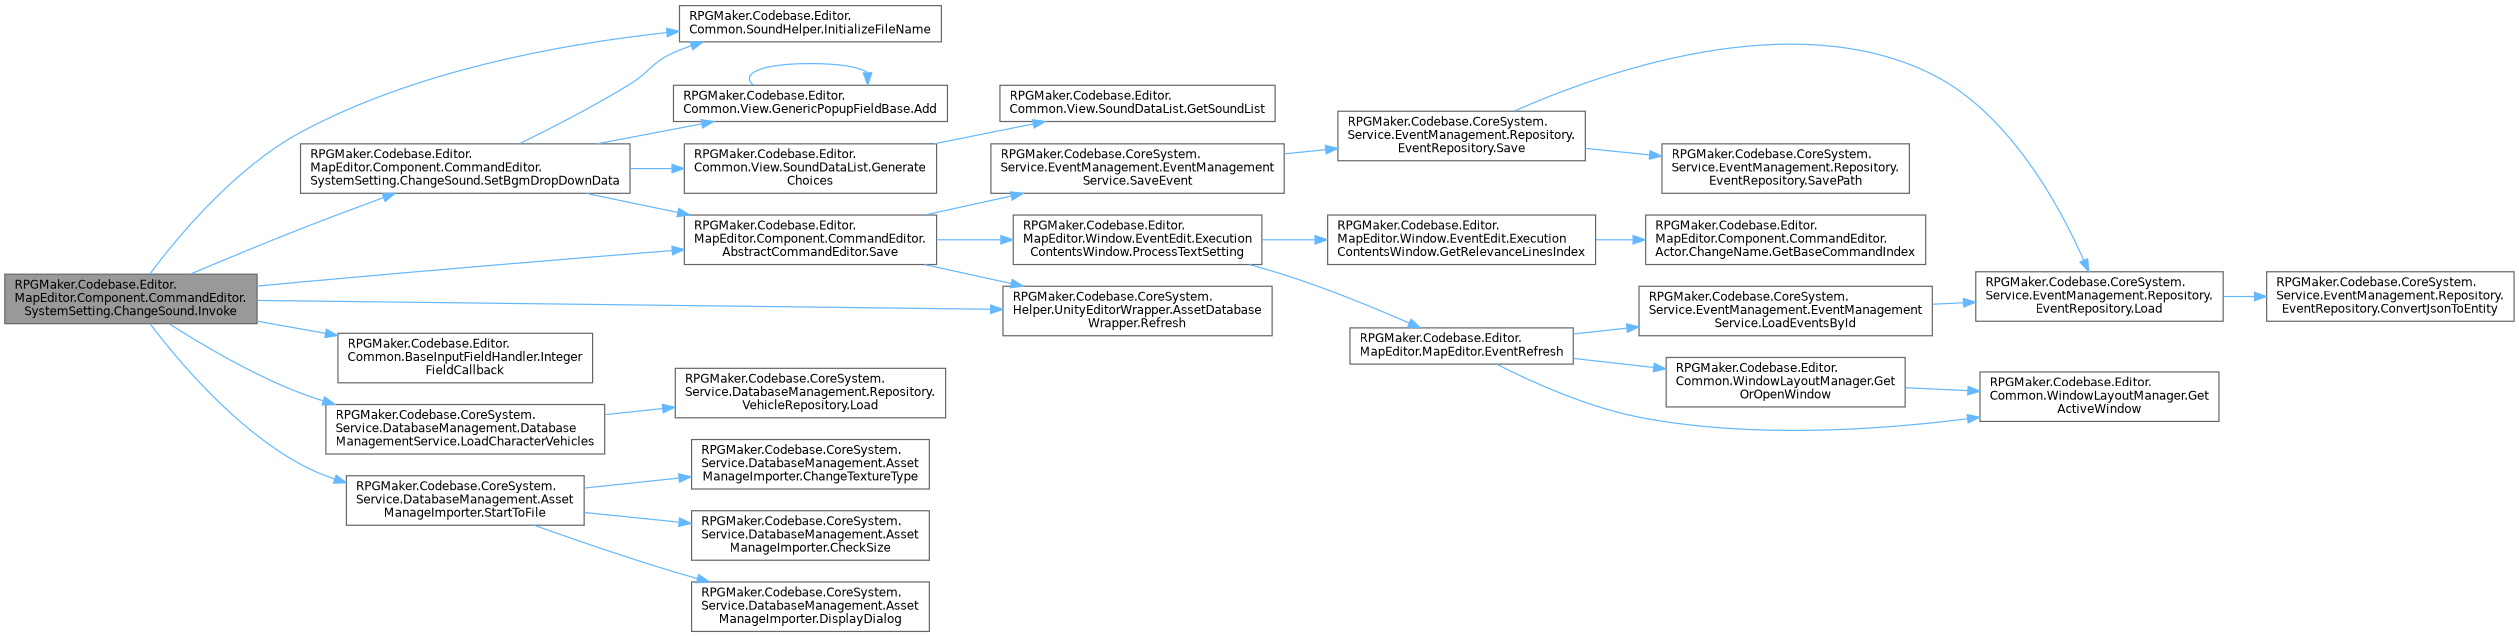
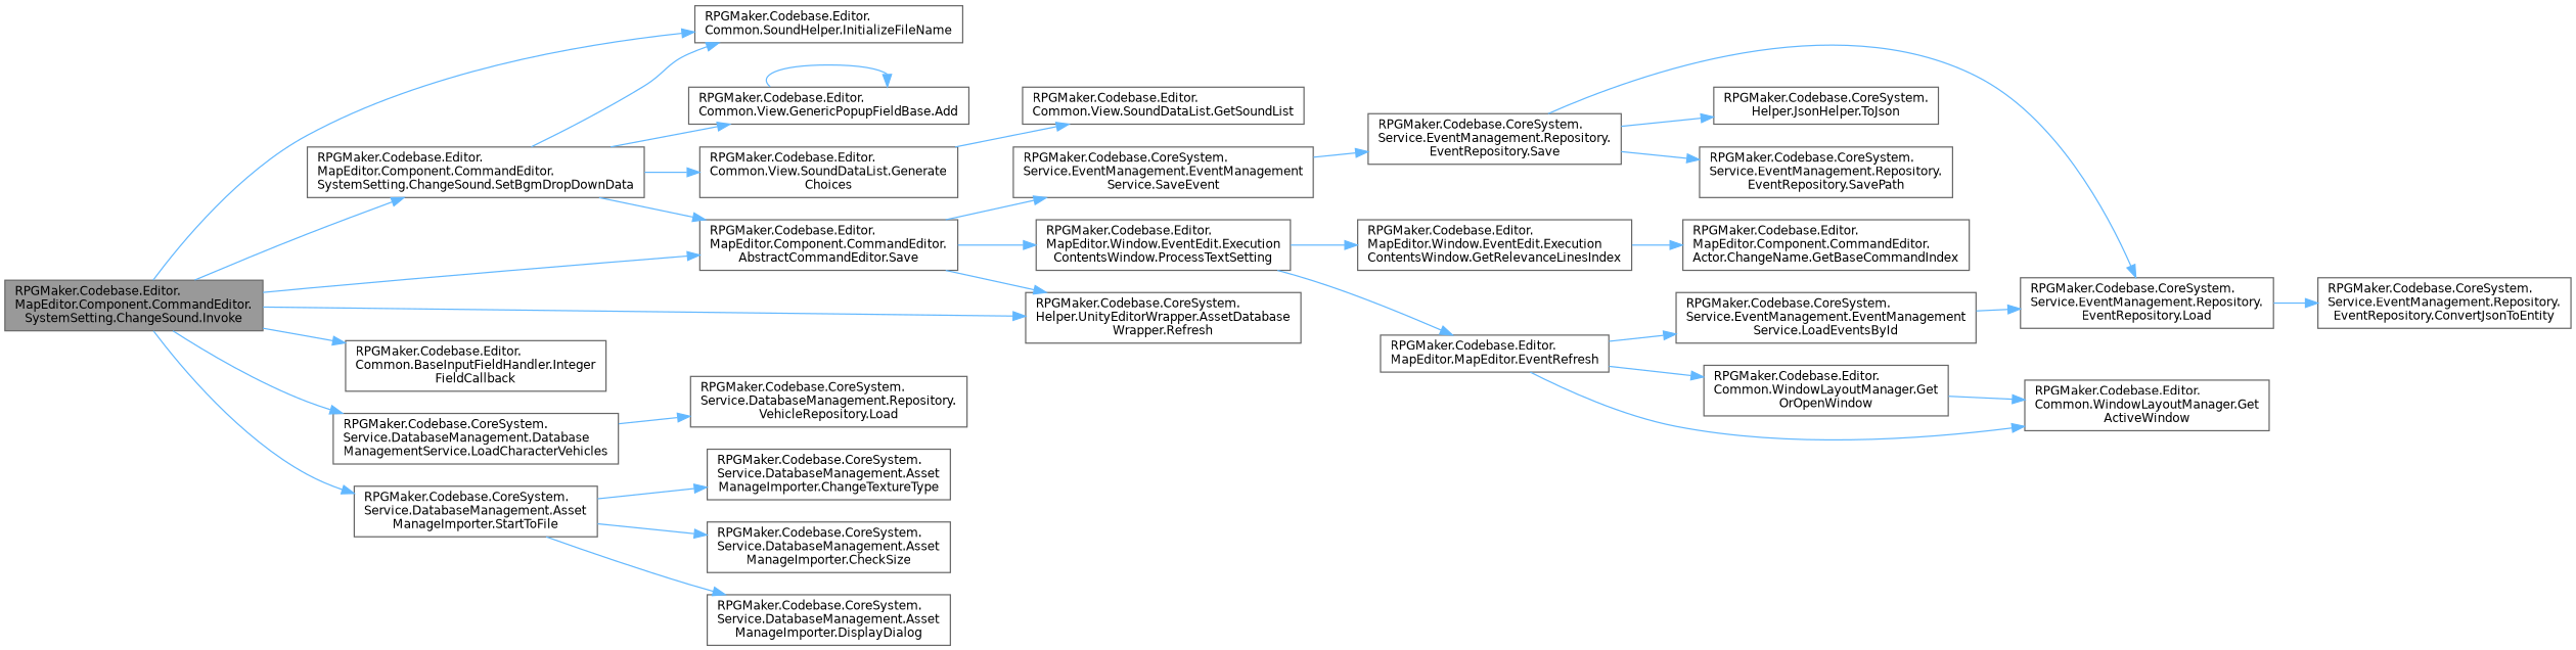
  digraph {
    rankdir=LR
    node [color=grey40 fillcolor=white fontname=Helvetica fontsize=10 shape=box style=filled]
    edge [color=steelblue1 fontname=Helvetica fontsize=10 labelfontname=Helvetica labelfontsize=10 style=solid]
    n1 [color=gray40 fillcolor=grey60 fontcolor=black height=0.2 label="RPGMaker.Codebase.Editor.\lMapEditor.Component.CommandEditor.\lSystemSetting.ChangeSound.Invoke" width=0.4]
    n2 [height=0.2 label="RPGMaker.Codebase.Editor.\lCommon.SoundHelper.InitializeFileName" width=0.4]
    n3 [height=0.2 label="RPGMaker.Codebase.Editor.\lCommon.BaseInputFieldHandler.Integer\lFieldCallback" width=0.4]
    n4 [height=0.2 label="RPGMaker.Codebase.CoreSystem.\lService.DatabaseManagement.Database\lManagementService.LoadCharacterVehicles" width=0.4]
    n5 [height=0.2 label="RPGMaker.Codebase.CoreSystem.\lHelper.UnityEditorWrapper.AssetDatabase\lWrapper.Refresh" width=0.4]
    n6 [height=0.2 label="RPGMaker.Codebase.Editor.\lMapEditor.Component.CommandEditor.\lAbstractCommandEditor.Save" width=0.4]
    n7 [height=0.2 label="RPGMaker.Codebase.Editor.\lMapEditor.Component.CommandEditor.\lSystemSetting.ChangeSound.SetBgmDropDownData" width=0.4]
    n8 [height=0.2 label="RPGMaker.Codebase.CoreSystem.\lService.DatabaseManagement.Asset\lManageImporter.StartToFile" width=0.4]
    n9 [height=0.2 label="RPGMaker.Codebase.CoreSystem.\lService.DatabaseManagement.Repository.\lVehicleRepository.Load" width=0.4]
    n10 [height=0.2 label="RPGMaker.Codebase.Editor.\lMapEditor.Window.EventEdit.Execution\lContentsWindow.ProcessTextSetting" width=0.4]
    n11 [height=0.2 label="RPGMaker.Codebase.CoreSystem.\lService.EventManagement.EventManagement\lService.SaveEvent" width=0.4]
    n12 [height=0.2 label="RPGMaker.Codebase.Editor.\lMapEditor.MapEditor.EventRefresh" width=0.4]
    n13 [height=0.2 label="RPGMaker.Codebase.Editor.\lMapEditor.Window.EventEdit.Execution\lContentsWindow.GetRelevanceLinesIndex" width=0.4]
    n14 [height=0.2 label="RPGMaker.Codebase.Editor.\lCommon.WindowLayoutManager.Get\lActiveWindow" width=0.4]
    n15 [height=0.2 label="RPGMaker.Codebase.Editor.\lCommon.WindowLayoutManager.Get\lOrOpenWindow" width=0.4]
    n16 [height=0.2 label="RPGMaker.Codebase.CoreSystem.\lService.EventManagement.EventManagement\lService.LoadEventsById" width=0.4]
    n17 [height=0.2 label="RPGMaker.Codebase.CoreSystem.\lService.EventManagement.Repository.\lEventRepository.Load" width=0.4]
    n18 [height=0.2 label="RPGMaker.Codebase.CoreSystem.\lService.EventManagement.Repository.\lEventRepository.ConvertJsonToEntity" width=0.4]
    n19 [height=0.2 label="RPGMaker.Codebase.Editor.\lMapEditor.Component.CommandEditor.\lActor.ChangeName.GetBaseCommandIndex" width=0.4]
    n20 [height=0.2 label="RPGMaker.Codebase.CoreSystem.\lService.EventManagement.Repository.\lEventRepository.Save" width=0.4]
    n21 [height=0.2 label="RPGMaker.Codebase.CoreSystem.\lService.EventManagement.Repository.\lEventRepository.SavePath" width=0.4]
+   n22 [height=0.2 label="RPGMaker.Codebase.CoreSystem.\lHelper.JsonHelper.ToJson" width=0.4]
    n23 [height=0.2 label="RPGMaker.Codebase.Editor.\lCommon.View.GenericPopupFieldBase.Add" width=0.4]
    n24 [height=0.2 label="RPGMaker.Codebase.Editor.\lCommon.View.SoundDataList.Generate\lChoices" width=0.4]
    n25 [height=0.2 label="RPGMaker.Codebase.Editor.\lCommon.View.SoundDataList.GetSoundList" width=0.4]
    n26 [height=0.2 label="RPGMaker.Codebase.CoreSystem.\lService.DatabaseManagement.Asset\lManageImporter.ChangeTextureType" width=0.4]
    n27 [height=0.2 label="RPGMaker.Codebase.CoreSystem.\lService.DatabaseManagement.Asset\lManageImporter.CheckSize" width=0.4]
    n28 [height=0.2 label="RPGMaker.Codebase.CoreSystem.\lService.DatabaseManagement.Asset\lManageImporter.DisplayDialog" width=0.4]
    n1 -> n2
    n1 -> n3
    n1 -> n4
    n1 -> n5
    n1 -> n6
    n1 -> n7
    n1 -> n8
    n4 -> n9
    n6 -> n5
    n6 -> n10
    n6 -> n11
    n7 -> n2
    n7 -> n6
    n7 -> n23
    n7 -> n24
    n8 -> n26
    n8 -> n27
    n8 -> n28
    n10 -> n12
    n10 -> n13
    n11 -> n20
    n12 -> n14
    n12 -> n15
    n12 -> n16
    n13 -> n19
    n15 -> n14
    n16 -> n17
    n17 -> n18
    n20 -> n17
    n20 -> n21
+   n20 -> n22
    n23 -> n23
    n24 -> n25
  }
